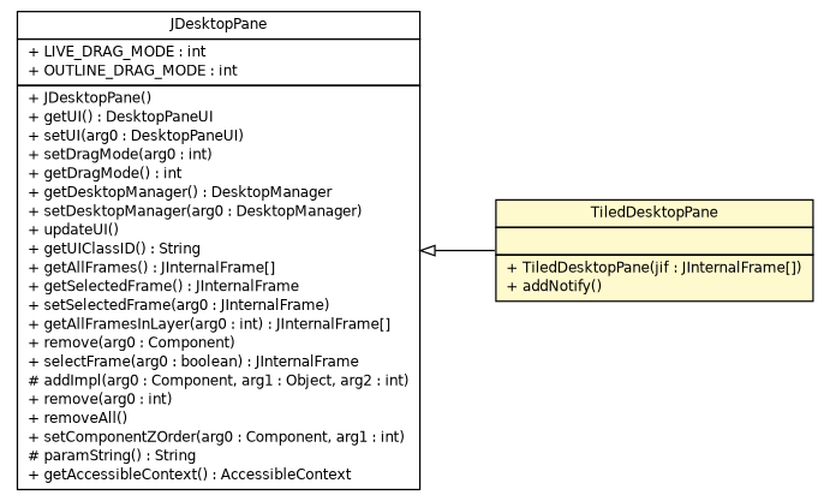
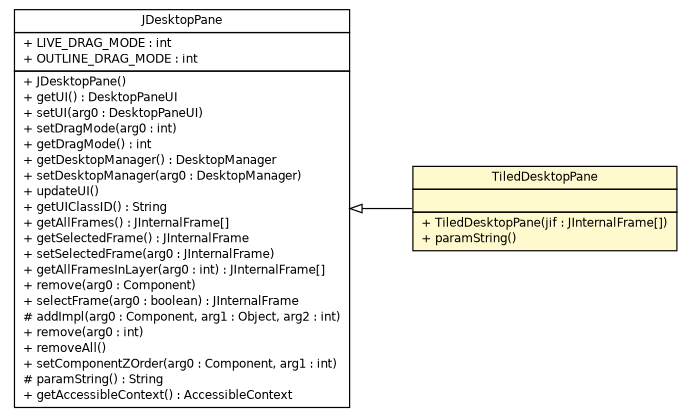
  digraph {
    nodesep=0.25
    ranksep=0.5
    rankdir=LR
    fontname="DejaVu Sans"
    node [fontcolor=black fontname="DejaVu Sans" fontsize=10.0 shape=plaintext]
-   n1 [label=<<table title="sorcer.ssb.jini.studio.TiledDesktopPane" border="0" cellborder="1" cellspacing="0" cellpadding="2" port="p" bgcolor="lemonChiffon" href="./TiledDesktopPane.html"> 		<tr><td><table border="0" cellspacing="0" cellpadding="1"> <tr><td align="center" balign="center"> TiledDesktopPane </td></tr> 		</table></td></tr> 		<tr><td><table border="0" cellspacing="0" cellpadding="1"> <tr><td align="left" balign="left">  </td></tr> 		</table></td></tr> 		<tr><td><table border="0" cellspacing="0" cellpadding="1"> <tr><td align="left" balign="left"> + TiledDesktopPane(jif : JInternalFrame[]) </td></tr> <tr><td align="left" balign="left"> + addNotify() </td></tr> 		</table></td></tr> 		</table>>]
+   n1 [label=<<table title="sorcer.ssb.jini.studio.TiledDesktopPane" border="0" cellborder="1" cellspacing="0" cellpadding="2" port="p" bgcolor="lemonChiffon" href="./TiledDesktopPane.html"> 		<tr><td><table border="0" cellspacing="0" cellpadding="1"> <tr><td align="center" balign="center"> TiledDesktopPane </td></tr> 		</table></td></tr> 		<tr><td><table border="0" cellspacing="0" cellpadding="1"> <tr><td align="left" balign="left">  </td></tr> 		</table></td></tr> 		<tr><td><table border="0" cellspacing="0" cellpadding="1"> <tr><td align="left" balign="left"> + TiledDesktopPane(jif : JInternalFrame[]) </td></tr> <tr><td align="left" balign="left"> + paramString() </td></tr> 		</table></td></tr> 		</table>>]
    n2 [label=<<table title="javax.swing.JDesktopPane" border="0" cellborder="1" cellspacing="0" cellpadding="2" port="p" href="http://docs.oracle.com/javase/7/docs/api/javax/swing/JDesktopPane.html"> 		<tr><td><table border="0" cellspacing="0" cellpadding="1"> <tr><td align="center" balign="center"> JDesktopPane </td></tr> 		</table></td></tr> 		<tr><td><table border="0" cellspacing="0" cellpadding="1"> <tr><td align="left" balign="left"> + LIVE_DRAG_MODE : int </td></tr> <tr><td align="left" balign="left"> + OUTLINE_DRAG_MODE : int </td></tr> 		</table></td></tr> 		<tr><td><table border="0" cellspacing="0" cellpadding="1"> <tr><td align="left" balign="left"> + JDesktopPane() </td></tr> <tr><td align="left" balign="left"> + getUI() : DesktopPaneUI </td></tr> <tr><td align="left" balign="left"> + setUI(arg0 : DesktopPaneUI) </td></tr> <tr><td align="left" balign="left"> + setDragMode(arg0 : int) </td></tr> <tr><td align="left" balign="left"> + getDragMode() : int </td></tr> <tr><td align="left" balign="left"> + getDesktopManager() : DesktopManager </td></tr> <tr><td align="left" balign="left"> + setDesktopManager(arg0 : DesktopManager) </td></tr> <tr><td align="left" balign="left"> + updateUI() </td></tr> <tr><td align="left" balign="left"> + getUIClassID() : String </td></tr> <tr><td align="left" balign="left"> + getAllFrames() : JInternalFrame[] </td></tr> <tr><td align="left" balign="left"> + getSelectedFrame() : JInternalFrame </td></tr> <tr><td align="left" balign="left"> + setSelectedFrame(arg0 : JInternalFrame) </td></tr> <tr><td align="left" balign="left"> + getAllFramesInLayer(arg0 : int) : JInternalFrame[] </td></tr> <tr><td align="left" balign="left"> + remove(arg0 : Component) </td></tr> <tr><td align="left" balign="left"> + selectFrame(arg0 : boolean) : JInternalFrame </td></tr> <tr><td align="left" balign="left"> # addImpl(arg0 : Component, arg1 : Object, arg2 : int) </td></tr> <tr><td align="left" balign="left"> + remove(arg0 : int) </td></tr> <tr><td align="left" balign="left"> + removeAll() </td></tr> <tr><td align="left" balign="left"> + setComponentZOrder(arg0 : Component, arg1 : int) </td></tr> <tr><td align="left" balign="left"> # paramString() : String </td></tr> <tr><td align="left" balign="left"> + getAccessibleContext() : AccessibleContext </td></tr> 		</table></td></tr> 		</table>>]
    n2 -> n1 [arrowtail=empty dir=back fontname="DejaVu Sans" fontsize=10 headport=p labelfontname=Helvetica labelfontsize=10 tailport=p]
  }
